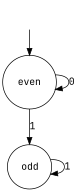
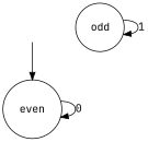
  digraph {
    fontname="JetBrains Mono"
    node [fontname="JetBrains Mono" shape=circle]
    edge [fontname="JetBrains Mono"]
    n1 [label=<<TABLE BORDER="0" CELLBORDER="" CELLSPACING="0"><TR><TD>_nil</TD></TR></TABLE>> style=invis shape=""]
    n2 [label=<<TABLE BORDER="0" CELLBORDER="0" CELLSPACING="0"><TR><TD>even</TD></TR></TABLE>>]
    n3 [label=<<TABLE BORDER="0" CELLBORDER="0" CELLSPACING="0"><TR><TD>odd</TD></TR></TABLE>>]
    n1 -> n2
    n2 -> n2 [label=0]
-   n2 -> n3 [label=1]
    n3 -> n3 [label=1]
  }
